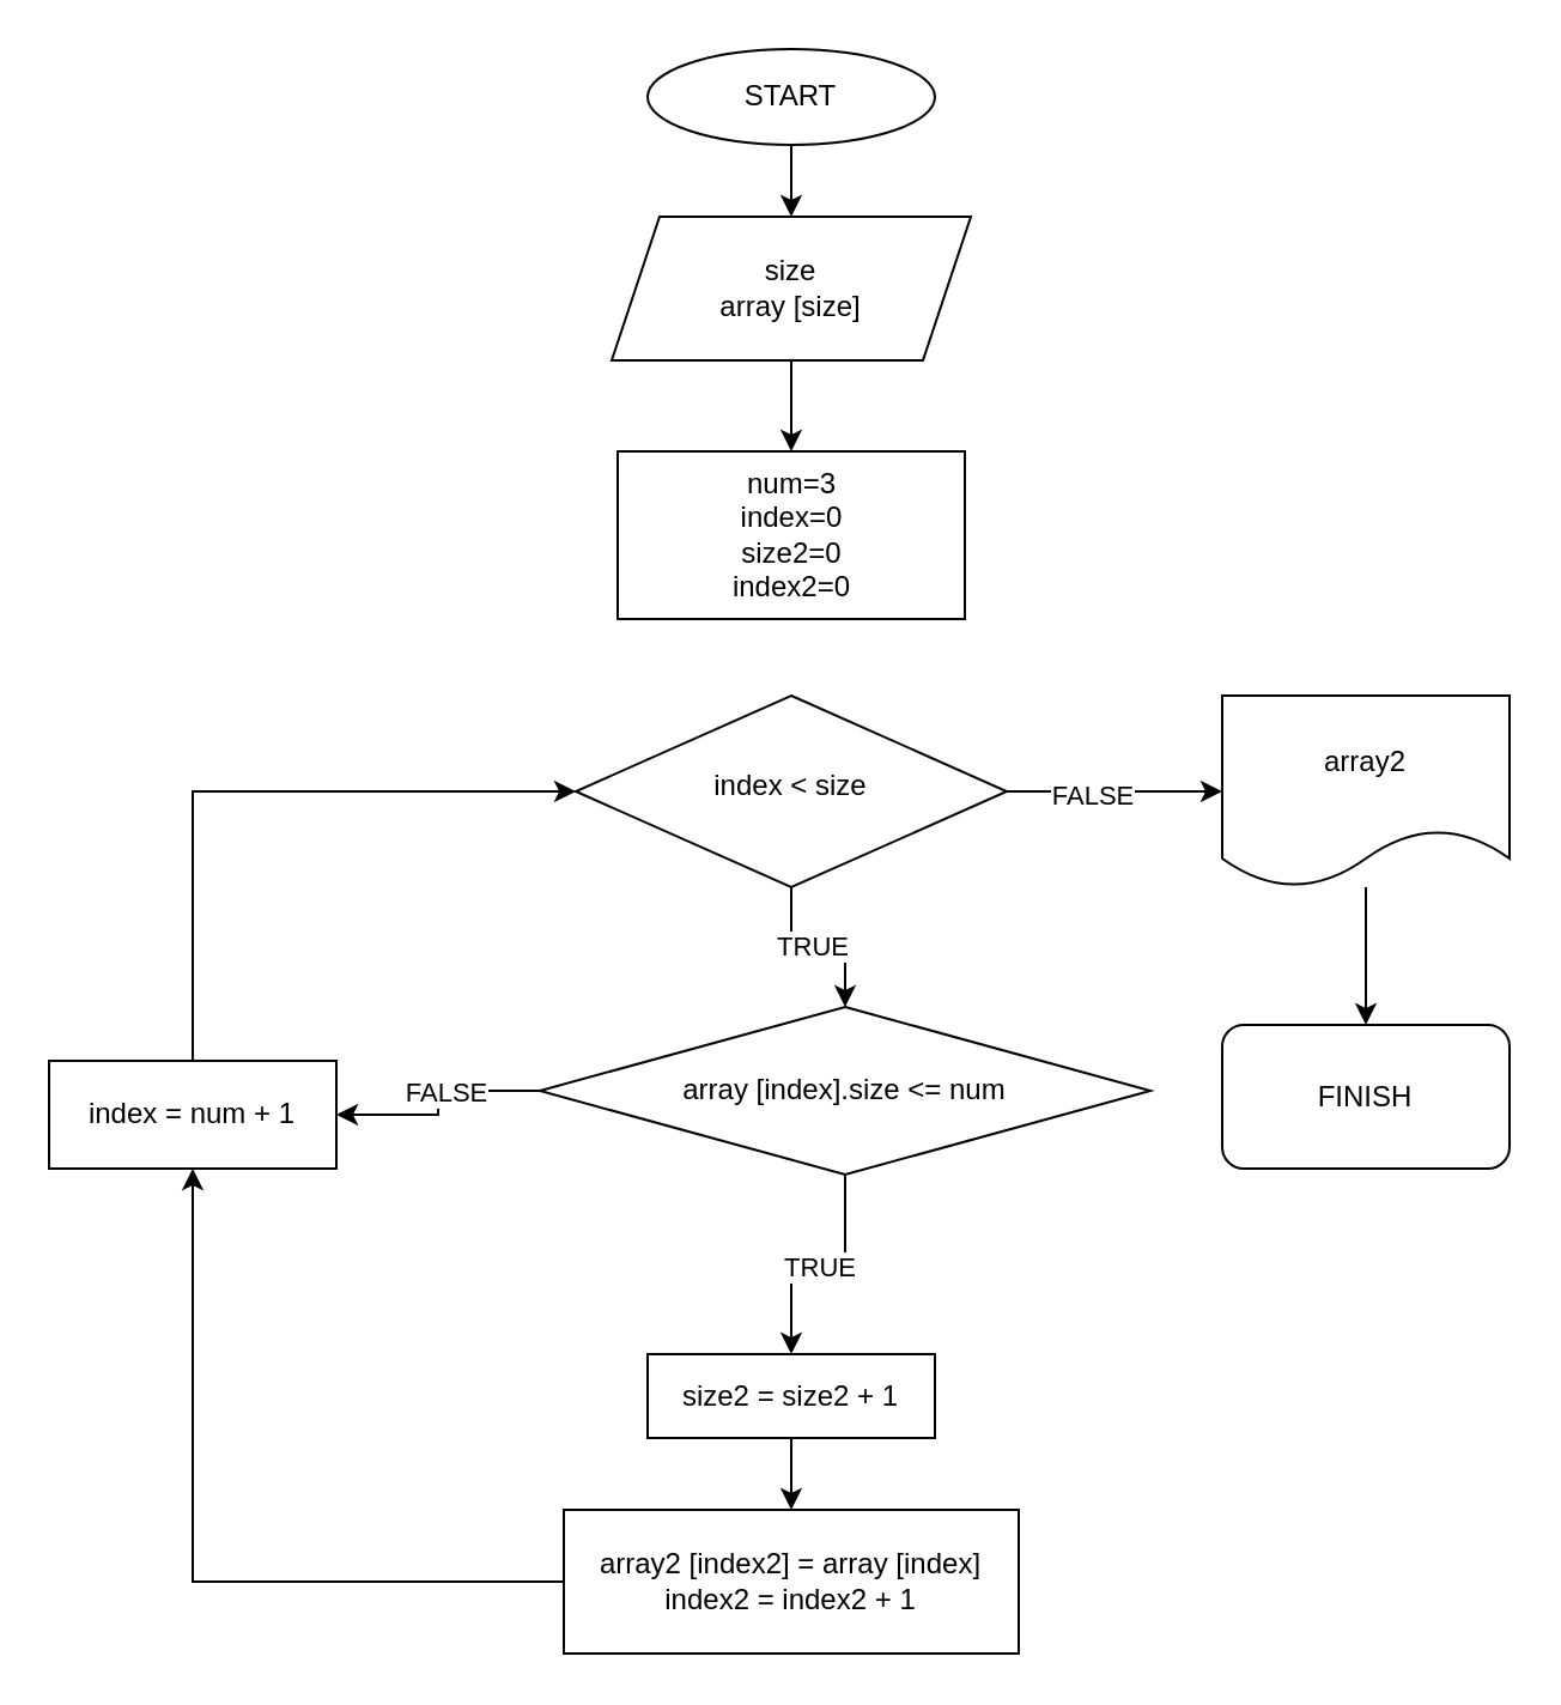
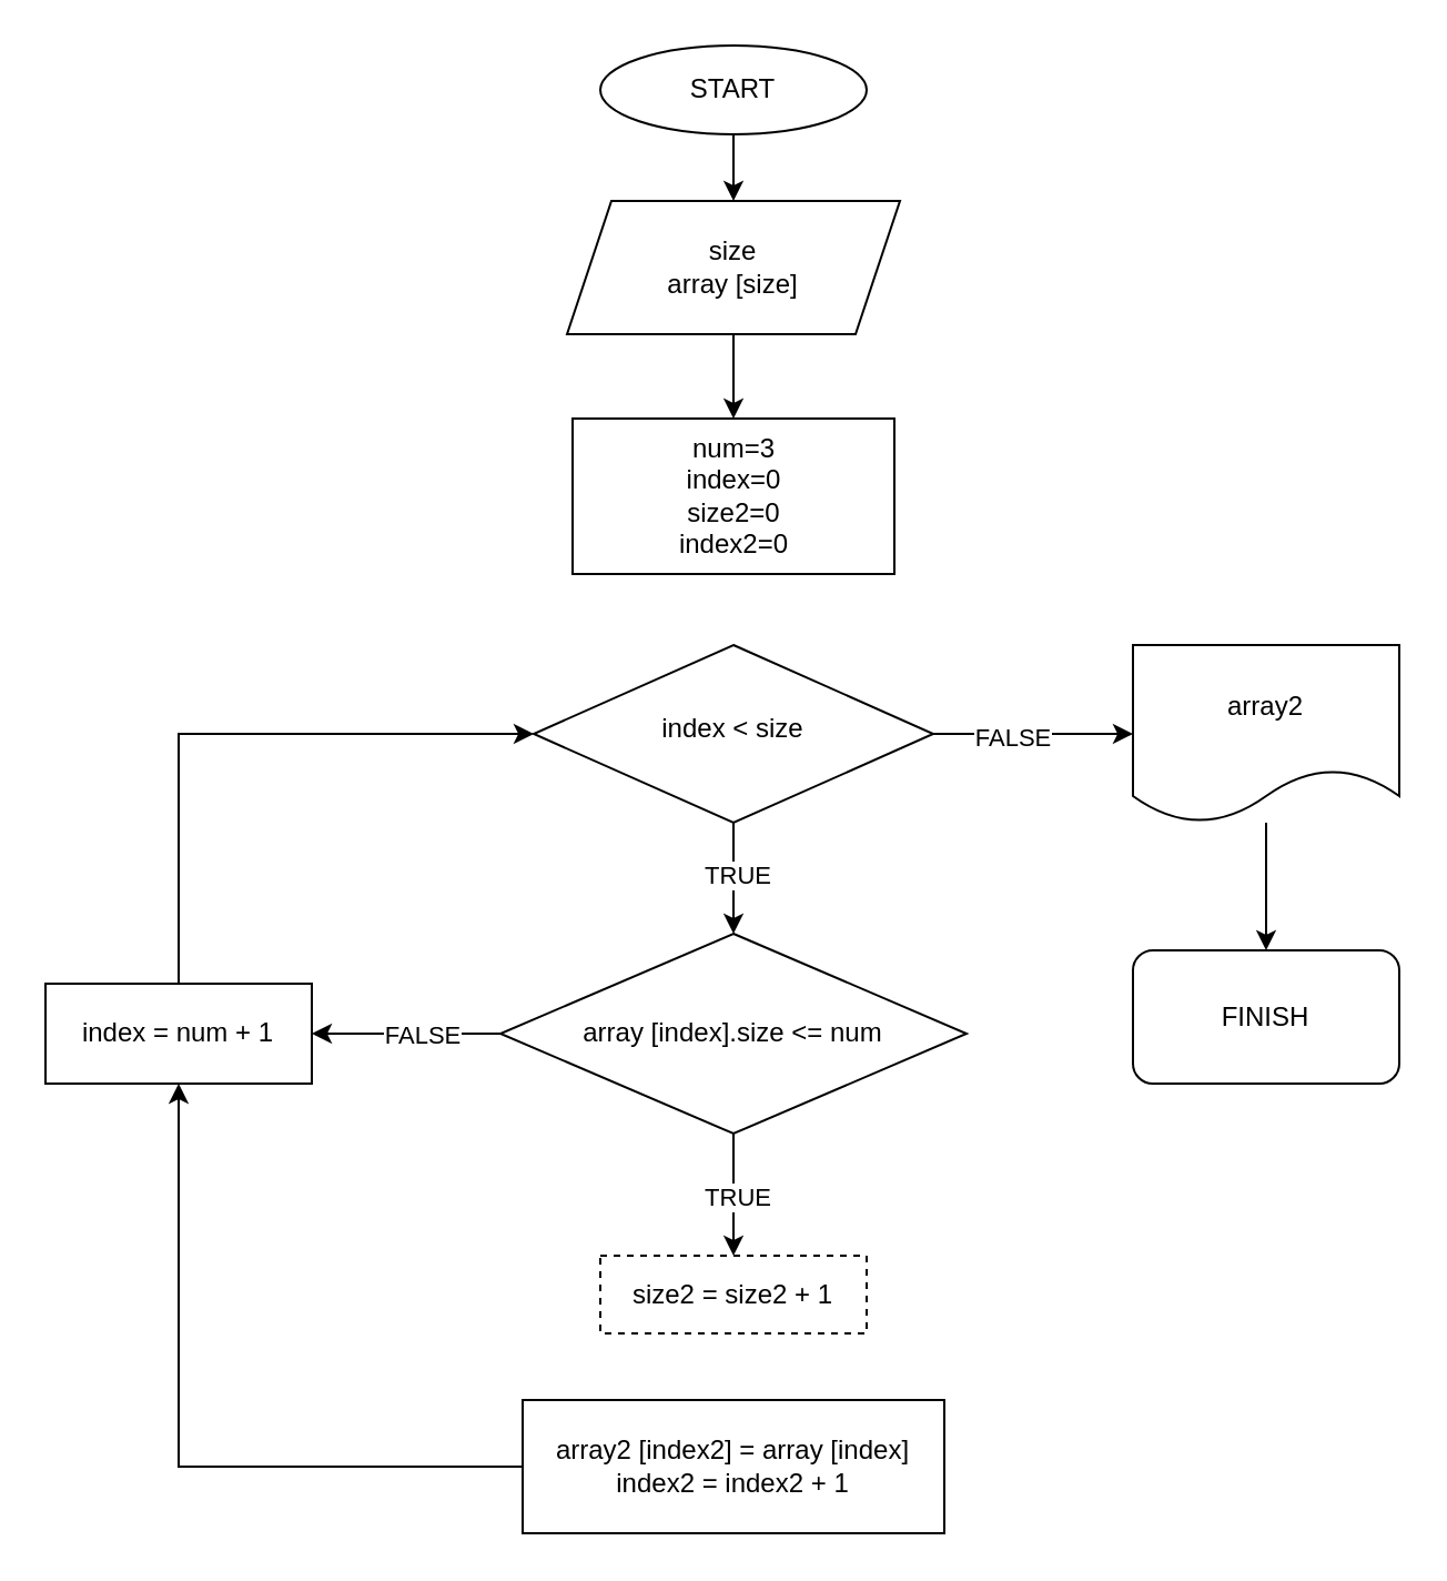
  <mxCell id="0" />
  <mxCell id="1" parent="0" />
  <mxCell id="2" value="" style="edgeStyle=orthogonalEdgeStyle;rounded=0;orthogonalLoop=1;jettySize=auto;html=1;exitX=0.5;exitY=1;exitDx=0;exitDy=0;" parent="1" source="6" target="16" edge="1"><mxGeometry relative="1" as="geometry"><mxPoint x="330" y="400" as="sourcePoint" /></mxGeometry></mxCell>
  <mxCell id="3" value="TRUE" style="edgeLabel;html=1;align=center;verticalAlign=middle;resizable=0;points=[];" parent="2" vertex="1" connectable="0"><mxGeometry x="-0.08" y="1" relative="1" as="geometry"><mxPoint as="offset" /></mxGeometry></mxCell>
  <mxCell id="4" value="" style="edgeStyle=orthogonalEdgeStyle;rounded=0;orthogonalLoop=1;jettySize=auto;html=1;" parent="1" source="6" target="24" edge="1"><mxGeometry relative="1" as="geometry" /></mxCell>
  <mxCell id="5" value="FALSE" style="edgeLabel;html=1;align=center;verticalAlign=middle;resizable=0;points=[];" parent="4" vertex="1" connectable="0"><mxGeometry x="-0.217" y="-1" relative="1" as="geometry"><mxPoint as="offset" /></mxGeometry></mxCell>
  <mxCell id="6" value="index &amp;lt; size" style="rhombus;whiteSpace=wrap;html=1;shadow=0;fontFamily=Helvetica;fontSize=12;align=center;strokeWidth=1;spacing=6;spacingTop=-4;" parent="1" vertex="1"><mxGeometry x="240" y="290" width="180" height="80" as="geometry" /></mxCell>
  <mxCell id="7" value="" style="edgeStyle=orthogonalEdgeStyle;rounded=0;orthogonalLoop=1;jettySize=auto;html=1;" parent="1" source="8" target="10" edge="1"><mxGeometry relative="1" as="geometry" /></mxCell>
  <mxCell id="8" value="START" style="ellipse;whiteSpace=wrap;html=1;" parent="1" vertex="1"><mxGeometry x="270" y="20" width="120" height="40" as="geometry" /></mxCell>
  <mxCell id="9" value="" style="edgeStyle=orthogonalEdgeStyle;rounded=0;orthogonalLoop=1;jettySize=auto;html=1;" parent="1" source="10" target="11" edge="1"><mxGeometry relative="1" as="geometry" /></mxCell>
  <mxCell id="10" value="size&lt;br&gt;array [size]" style="shape=parallelogram;perimeter=parallelogramPerimeter;whiteSpace=wrap;html=1;fixedSize=1;" parent="1" vertex="1"><mxGeometry x="255" y="90" width="150" height="60" as="geometry" /></mxCell>
  <mxCell id="11" value="num=3&lt;br&gt;index=0&lt;br&gt;size2=0&lt;br&gt;index2=0" style="rounded=0;whiteSpace=wrap;html=1;" parent="1" vertex="1"><mxGeometry x="257.5" y="188" width="145" height="70" as="geometry" /></mxCell>
  <mxCell id="12" value="" style="edgeStyle=orthogonalEdgeStyle;rounded=0;orthogonalLoop=1;jettySize=auto;html=1;" parent="1" source="16" target="18" edge="1"><mxGeometry relative="1" as="geometry" /></mxCell>
  <mxCell id="13" value="TRUE" style="edgeLabel;html=1;align=center;verticalAlign=middle;resizable=0;points=[];" parent="12" vertex="1" connectable="0"><mxGeometry y="1" relative="1" as="geometry"><mxPoint as="offset" /></mxGeometry></mxCell>
  <mxCell id="14" value="" style="edgeStyle=orthogonalEdgeStyle;rounded=0;orthogonalLoop=1;jettySize=auto;html=1;" parent="1" source="16" target="22" edge="1"><mxGeometry relative="1" as="geometry" /></mxCell>
  <mxCell id="15" value="FALSE" style="edgeLabel;html=1;align=center;verticalAlign=middle;resizable=0;points=[];" parent="14" vertex="1" connectable="0"><mxGeometry x="-0.153" relative="1" as="geometry"><mxPoint as="offset" /></mxGeometry></mxCell>
- <mxCell id="16" value="array [index].size &amp;lt;= num" style="rhombus;whiteSpace=wrap;html=1;" parent="1" vertex="1"><mxGeometry x="225" y="420" width="255" height="70" as="geometry" /></mxCell>
- <mxCell id="17" value="" style="edgeStyle=orthogonalEdgeStyle;rounded=0;orthogonalLoop=1;jettySize=auto;html=1;" parent="1" source="18" target="20" edge="1"><mxGeometry relative="1" as="geometry" /></mxCell>
- <mxCell id="18" value="size2 = size2 + 1" style="whiteSpace=wrap;html=1;" parent="1" vertex="1"><mxGeometry x="270" y="565" width="120" height="35" as="geometry" /></mxCell>
+ <mxCell id="16" value="array [index].size &amp;lt;= num" style="rhombus;whiteSpace=wrap;html=1;" parent="1" vertex="1"><mxGeometry x="225" y="420" width="210" height="90" as="geometry" /></mxCell>
+ <mxCell id="18" value="size2 = size2 + 1" style="whiteSpace=wrap;html=1;dashed=1;" parent="1" vertex="1"><mxGeometry x="270" y="565" width="120" height="35" as="geometry" /></mxCell>
  <mxCell id="19" style="edgeStyle=orthogonalEdgeStyle;rounded=0;orthogonalLoop=1;jettySize=auto;html=1;entryX=0.5;entryY=1;entryDx=0;entryDy=0;" parent="1" source="20" target="22" edge="1"><mxGeometry relative="1" as="geometry" /></mxCell>
  <mxCell id="20" value="array2 [index2] = array [index]&lt;br&gt;index2 = index2 + 1" style="whiteSpace=wrap;html=1;align=center;" parent="1" vertex="1"><mxGeometry x="235" y="630" width="190" height="60" as="geometry" /></mxCell>
  <mxCell id="21" style="edgeStyle=orthogonalEdgeStyle;rounded=0;orthogonalLoop=1;jettySize=auto;html=1;entryX=0;entryY=0.5;entryDx=0;entryDy=0;exitX=0.5;exitY=0;exitDx=0;exitDy=0;" parent="1" source="22" target="6" edge="1"><mxGeometry relative="1" as="geometry"><mxPoint x="40" y="375" as="sourcePoint" /><mxPoint x="140" y="270" as="targetPoint" /></mxGeometry></mxCell>
  <mxCell id="22" value="index = num + 1" style="whiteSpace=wrap;html=1;" parent="1" vertex="1"><mxGeometry x="20" y="442.5" width="120" height="45" as="geometry" /></mxCell>
  <mxCell id="23" value="" style="edgeStyle=orthogonalEdgeStyle;rounded=0;orthogonalLoop=1;jettySize=auto;html=1;" parent="1" source="24" target="25" edge="1"><mxGeometry relative="1" as="geometry" /></mxCell>
  <mxCell id="24" value="array2" style="shape=document;whiteSpace=wrap;html=1;boundedLbl=1;" parent="1" vertex="1"><mxGeometry x="510" y="290" width="120" height="80" as="geometry" /></mxCell>
  <mxCell id="25" value="FINISH" style="rounded=1;whiteSpace=wrap;html=1;" parent="1" vertex="1"><mxGeometry x="510" y="427.5" width="120" height="60" as="geometry" /></mxCell>
